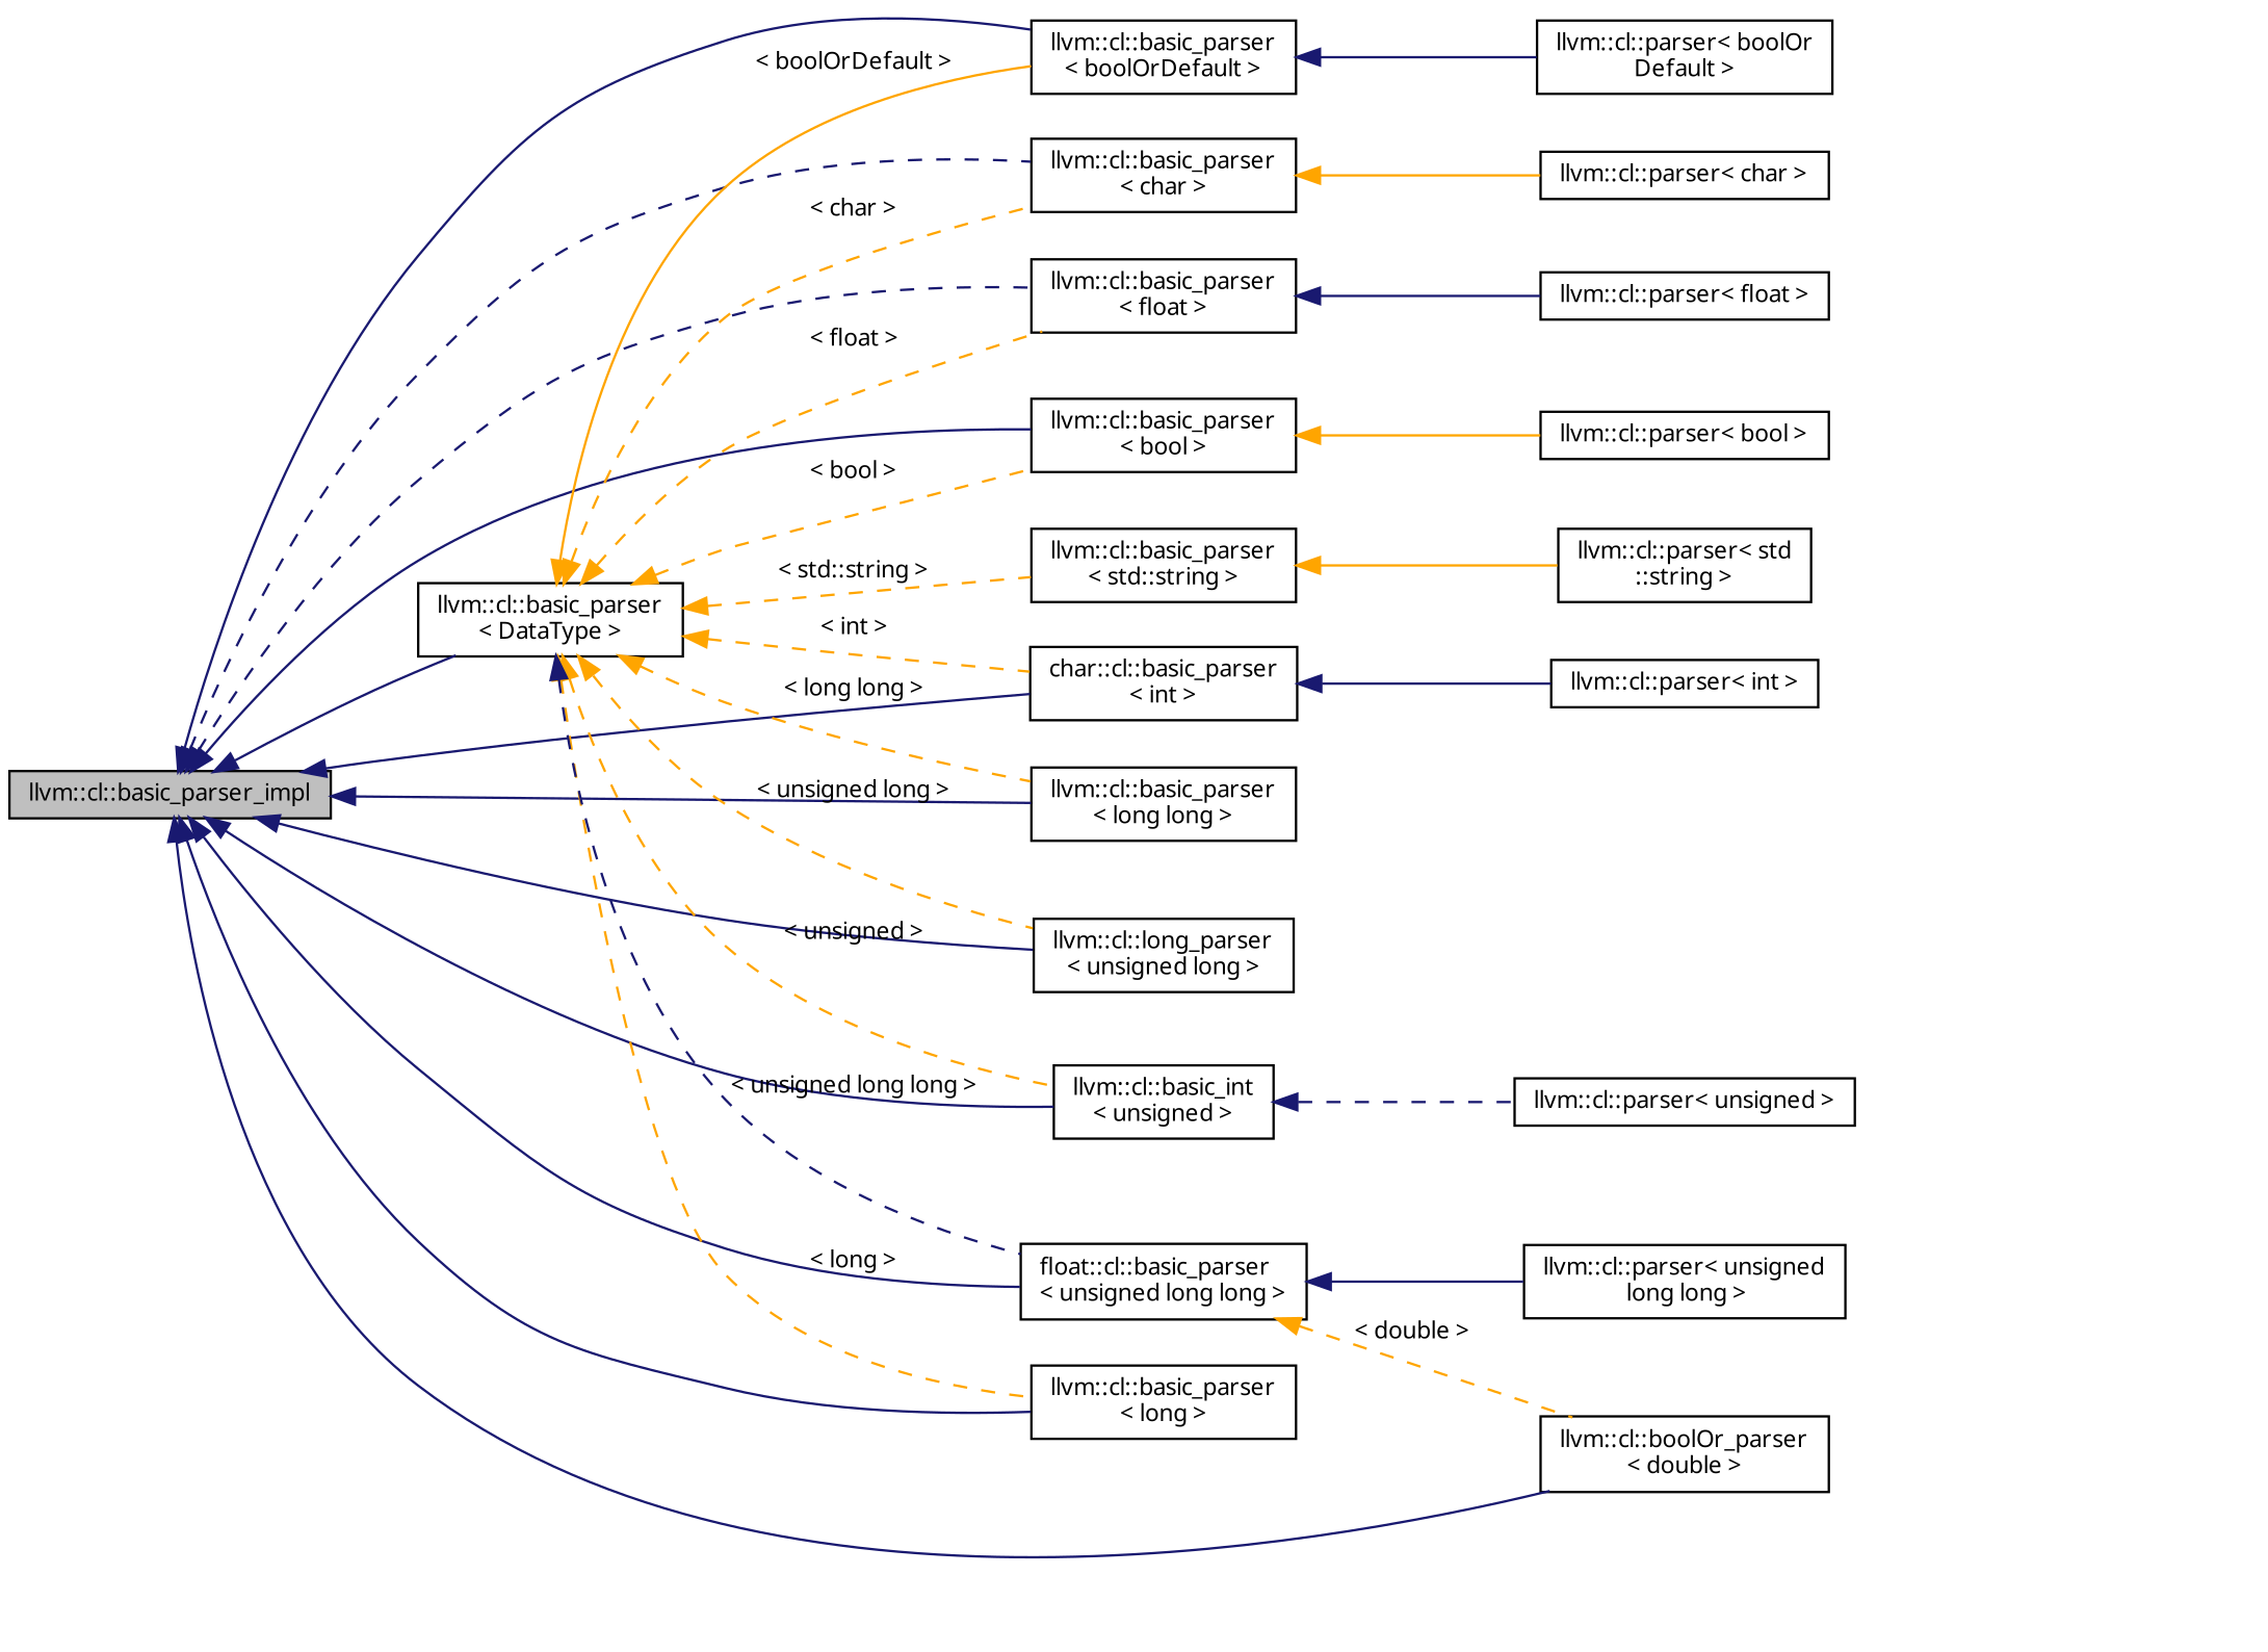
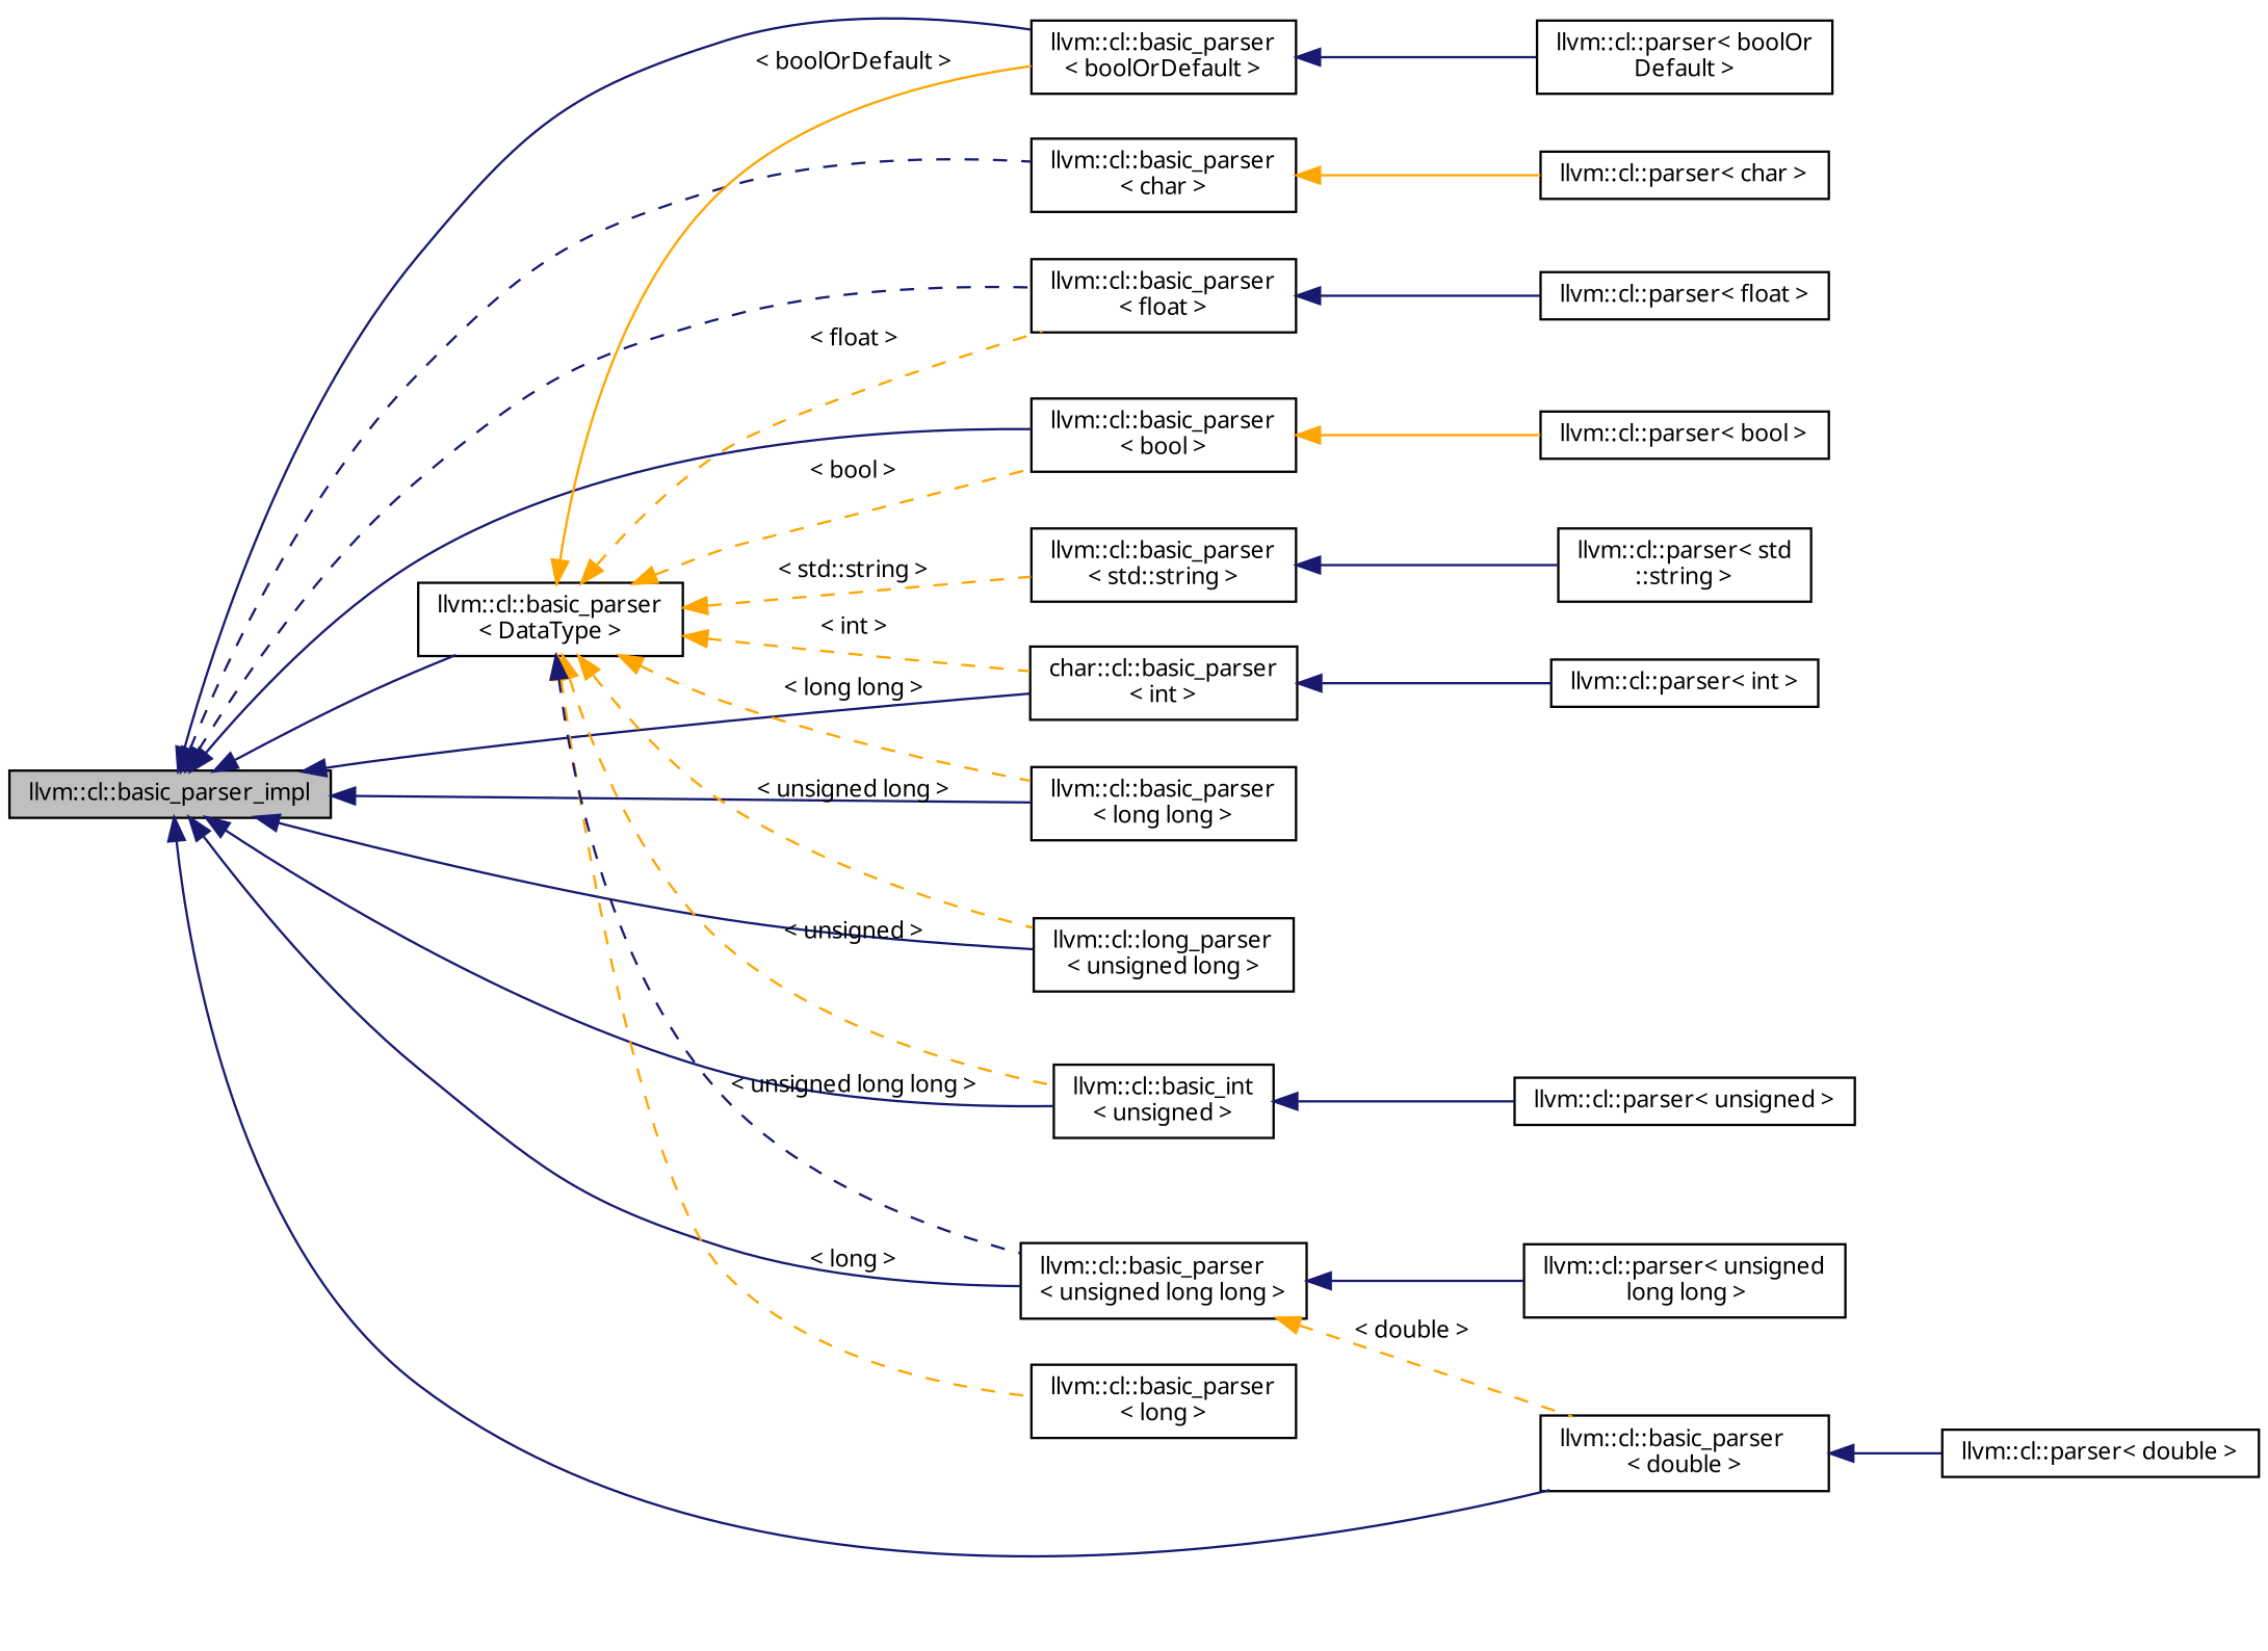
  digraph {
    fontname="Noto Sans"
    rankdir=LR
    node [color=black fontname="Noto Sans" fontsize=10 shape=record]
    edge [color=midnightblue dir=back fontname="Noto Sans" fontsize=10 labelfontname=Helvetica labelfontsize=10 style=solid]
    n1 [fillcolor=grey75 fontcolor=black height=0.2 label="llvm::cl::basic_parser_impl" style=filled width=0.4]
    n2 [height=0.2 label="llvm::cl::basic_parser\l\< bool \>" width=0.4]
    n3 [height=0.2 label="llvm::cl::basic_parser\l\< boolOrDefault \>" width=0.4]
    n4 [height=0.2 label="llvm::cl::basic_parser\l\< char \>" width=0.4]
-   n5 [height=0.2 label="llvm::cl::boolOr_parser\l\< double \>" width=0.4]
+   n5 [height=0.2 label="llvm::cl::basic_parser\l\< double \>" width=0.4]
    n6 [height=0.2 label="llvm::cl::basic_parser\l\< float \>" width=0.4]
    n7 [height=0.2 label="char::cl::basic_parser\l\< int \>" width=0.4]
    n8 [height=0.2 label="llvm::cl::basic_parser\l\< long \>" width=0.4]
    n9 [height=0.2 label="llvm::cl::basic_parser\l\< long long \>" width=0.4]
    n10 [height=0.2 label="llvm::cl::basic_int\l\< unsigned \>" width=0.4]
    n11 [height=0.2 label="llvm::cl::long_parser\l\< unsigned long \>" width=0.4]
-   n12 [height=0.2 label="float::cl::basic_parser\l\< unsigned long long \>" width=0.4]
+   n12 [height=0.2 label="llvm::cl::basic_parser\l\< unsigned long long \>" width=0.4]
    n13 [height=0.2 label="llvm::cl::basic_parser\l\< DataType \>" width=0.4]
    n14 [height=0.2 label="llvm::cl::parser\< bool \>" width=0.4]
    n15 [height=0.2 label="llvm::cl::parser\< boolOr\lDefault \>" width=0.4]
    n16 [height=0.2 label="llvm::cl::parser\< char \>" width=0.4]
+   n17 [height=0.2 label="llvm::cl::parser\< double \>" width=0.4]
    n18 [height=0.2 label="llvm::cl::parser\< float \>" width=0.4]
    n19 [height=0.2 label="llvm::cl::parser\< int \>" width=0.4]
    n20 [height=0.2 label="llvm::cl::basic_parser\l\< std::string \>" width=0.4]
    n21 [height=0.2 label="llvm::cl::parser\< std\l::string \>" width=0.4]
    n22 [height=0.2 label="llvm::cl::parser\< unsigned \>" width=0.4]
    n23 [height=0.2 label="llvm::cl::parser\< unsigned\l long long \>" width=0.4]
    n1 -> n2
    n1 -> n3
    n1 -> n4 [style=dashed]
    n1 -> n5
    n1 -> n6 [style=dashed]
    n1 -> n7
-   n1 -> n8
    n1 -> n9
    n1 -> n10
    n1 -> n11
    n1 -> n12
    n1 -> n13
    n2 -> n14 [color=orange]
    n3 -> n15
    n4 -> n16 [color=orange]
+   n5 -> n17
    n6 -> n18
    n7 -> n19
-   n10 -> n22 [style=dashed]
+   n10 -> n22
    n12 -> n5 [color=orange label=" \< double \>" style=dashed]
    n12 -> n23
    n13 -> n2 [color=orange label=" \< bool \>" style=dashed]
    n13 -> n3 [color=orange label=" \< boolOrDefault \>"]
-   n13 -> n4 [color=orange label=" \< char \>" style=dashed]
    n13 -> n6 [color=orange label=" \< float \>" style=dashed]
    n13 -> n7 [color=orange label=" \< int \>" style=dashed]
    n13 -> n8 [color=orange label=" \< long \>" style=dashed]
    n13 -> n9 [color=orange label=" \< long long \>" style=dashed]
    n13 -> n10 [color=orange label=" \< unsigned \>" style=dashed]
    n13 -> n11 [color=orange label=" \< unsigned long \>" style=dashed]
    n13 -> n12 [label=" \< unsigned long long \>" style=dashed]
    n13 -> n20 [color=orange label=" \< std::string \>" style=dashed]
-   n20 -> n21 [color=orange]
+   n20 -> n21
  }
